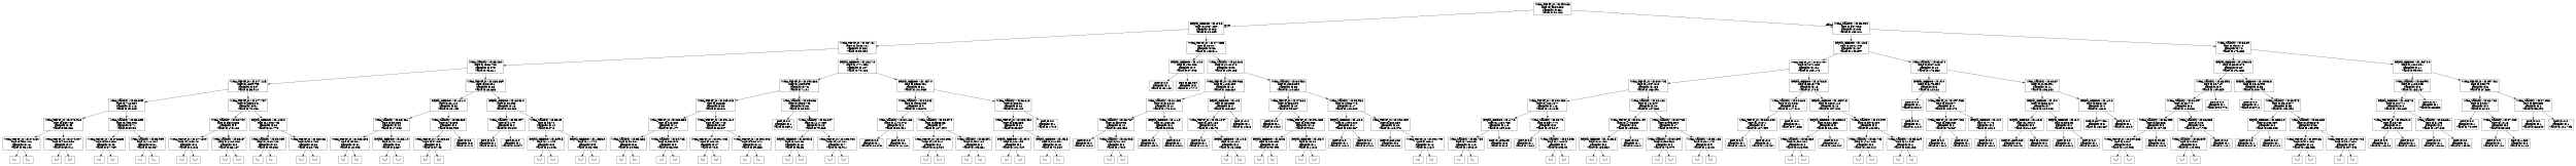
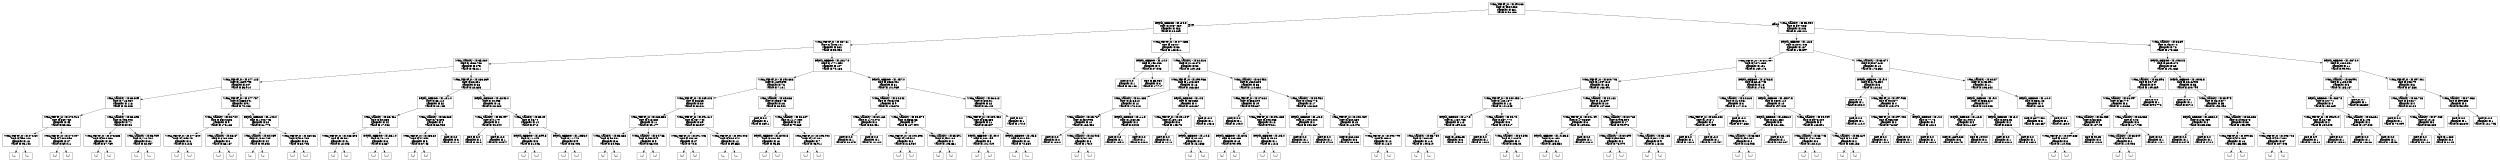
  digraph {
    node [shape=box]
    n1 [label="WOA_TEMP_K <= 294.36\nmse = 4524.038\nsamples = 681\nvalue = 96.403"]
    n2 [label="Depth_GEBCO <= -34.5\nmse = 2487.459\nsamples = 438\nvalue = 64.289"]
    n3 [label="WOA_Salinity <= 35.954\nmse = 3074.38\nsamples = 243\nvalue = 153.221"]
    n4 [label="WOA_TEMP_K <= 287.61\nmse = 1846.141\nsamples = 382\nvalue = 55.052"]
    n5 [label="WOA_TEMP_K <= 277.555\nmse = 2544.7\nsamples = 56\nvalue = 123.511"]
    n6 [label="Depth_GEBCO <= -16.5\nmse = 2201.445\nsamples = 167\nvalue = 143.597"]
    n7 [label="WOA_Salinity <= 36.69\nmse = 4320.72\nsamples = 76\nvalue = 173.832"]
    n8 [label="WOA_Salinity <= 35.234\nmse = 1566.738\nsamples = 275\nvalue = 45.811"]
    n9 [label="Depth_GEBCO <= -2317.0\nmse = 1771.692\nsamples = 107\nvalue = 79.136"]
    n10 [label="Depth_GEBCO <= -14.0\nmse = 193.486\nsamples = 4\nvalue = 27.903"]
    n11 [label="WOA_Salinity <= 32.513\nmse = 2113.678\nsamples = 52\nvalue = 129.135"]
    n12 [label="WOA_TEMP_K <= 277.125\nmse = 1829.793\nsamples = 207\nvalue = 53.914"]
    n13 [label="WOA_TEMP_K <= 283.839\nmse = 88.631\nsamples = 68\nvalue = 22.625"]
    n14 [label="WOA_TEMP_K <= 292.333\nmse = 1229.393\nsamples = 76\nvalue = 71.01"]
    n15 [label="Depth_GEBCO <= -457.0\nmse = 2588.401\nsamples = 31\nvalue = 101.969"]
    n16 [label="WOA_Salinity <= 33.549\nmse = 716.084\nsamples = 116\nvalue = 40.025"]
    n17 [label="WOA_TEMP_K <= 277.757\nmse = 2653.041\nsamples = 91\nvalue = 70.463"]
    n18 [label="Depth_GEBCO <= -131.0\nmse = 85.112\nsamples = 52\nvalue = 20.105"]
    n19 [label="Depth_GEBCO <= -3243.0\nmse = 42.435\nsamples = 16\nvalue = 28.883"]
    n20 [label="WOA_TEMP_K <= 272.918\nmse = 869.752\nsamples = 45\nvalue = 53.031"]
    n21 [label="WOA_Salinity <= 33.895\nmse = 408.908\nsamples = 71\nvalue = 30.96"]
    n22 [label="WOA_Salinity <= 33.704\nmse = 5524.626\nsamples = 9\nvalue = 173.128"]
    n23 [label="Depth_GEBCO <= -140.0\nmse = 1442.745\nsamples = 82\nvalue = 61.776"]
    n24 [label="WOA_TEMP_K <= 272.54\nmse = 493.108\nsamples = 18\nvalue = 43.142"]
    n25 [label="WOA_TEMP_K <= 274.007\nmse = 1002.598\nsamples = 27\nvalue = 59.011"]
    n26 [label="WOA_TEMP_K <= 275.585\nmse = 524.356\nsamples = 40\nvalue = 37.789"]
    n27 [label="WOA_Salinity <= 33.929\nmse = 118.734\nsamples = 31\nvalue = 22.067"]
    n28 [label="(...)"]
    n29 [label="(...)"]
    n30 [label="(...)"]
    n31 [label="(...)"]
    n32 [label="(...)"]
    n33 [label="(...)"]
    n34 [label="(...)"]
    n35 [label="(...)"]
    n36 [label="WOA_TEMP_K <= 277.349\nmse = 1093.75\nsamples = 6\nvalue = 212.5"]
    n37 [label="WOA_Salinity <= 33.87\nmse = 2183.406\nsamples = 3\nvalue = 68.137"]
    n38 [label="WOA_Salinity <= 34.089\nmse = 1380.785\nsamples = 44\nvalue = 40.848"]
    n39 [label="WOA_TEMP_K <= 280.56\nmse = 628.735\nsamples = 38\nvalue = 82.705"]
    n40 [label="(...)"]
    n41 [label="(...)"]
    n42 [label="(...)"]
    n43 [label="(...)"]
    n44 [label="(...)"]
    n45 [label="(...)"]
    n46 [label="(...)"]
    n47 [label="(...)"]
    n48 [label="WOA_Salinity <= 35.461\nmse = 54.883\nsamples = 44\nvalue = 17.962"]
    n49 [label="WOA_Salinity <= 35.385\nmse = 73.595\nsamples = 8\nvalue = 32.964"]
    n50 [label="WOA_Salinity <= 35.497\nmse = 0.179\nsamples = 2\nvalue = 40.244"]
    n51 [label="WOA_Salinity <= 35.29\nmse = 26.74\nsamples = 14\nvalue = 27.2"]
    n52 [label="WOA_TEMP_K <= 283.696\nmse = 49.561\nsamples = 41\nvalue = 18.405"]
    n53 [label="Depth_GEBCO <= -361.0\nmse = 76.116\nsamples = 3\nvalue = 8.667"]
    n54 [label="WOA_TEMP_K <= 283.52\nmse = 27.392\nsamples = 5\nvalue = 37.45"]
    n55 [label="mse = 0.0\nsamples = 3\nvalue = 21.0"]
    n56 [label="(...)"]
    n57 [label="(...)"]
    n58 [label="(...)"]
    n59 [label="(...)"]
    n60 [label="(...)"]
    n61 [label="(...)"]
    n62 [label="mse = 0.0\nsamples = 1\nvalue = 40.0"]
    n63 [label="mse = -0.0\nsamples = 1\nvalue = 40.977"]
    n64 [label="Depth_GEBCO <= -399.5\nmse = 11.279\nsamples = 5\nvalue = 31.246"]
    n65 [label="Depth_GEBCO <= -1353.0\nmse = 11.778\nsamples = 9\nvalue = 23.443"]
    n66 [label="(...)"]
    n67 [label="(...)"]
    n68 [label="(...)"]
    n69 [label="(...)"]
    n70 [label="WOA_TEMP_K <= 289.248\nmse = 526.65\nsamples = 50\nvalue = 63.321"]
    n71 [label="WOA_Salinity <= 35.368\nmse = 2388.743\nsamples = 26\nvalue = 88.522"]
    n72 [label="WOA_Salinity <= 34.842\nmse = 4926.448\nsamples = 9\nvalue = 146.573"]
    n73 [label="WOA_Salinity <= 36.618\nmse = 802.31\nsamples = 22\nvalue = 86.142"]
    n74 [label="WOA_TEMP_K <= 288.536\nmse = 413.882\nsamples = 11\nvalue = 49.177"]
    n75 [label="WOA_TEMP_K <= 291.614\nmse = 467.742\nsamples = 39\nvalue = 68.507"]
    n76 [label="mse = 0.0\nsamples = 1\nvalue = 239.1"]
    n77 [label="WOA_Salinity <= 36.647\nmse = 1117.059\nsamples = 25\nvalue = 79.665"]
    n78 [label="WOA_Salinity <= 35.668\nmse = 93.561\nsamples = 6\nvalue = 64.986"]
    n79 [label="WOA_Salinity <= 34.786\nmse = 298.979\nsamples = 5\nvalue = 36.002"]
    n80 [label="WOA_TEMP_K <= 291.445\nmse = 403.88\nsamples = 27\nvalue = 72.3"]
    n81 [label="WOA_TEMP_K <= 292.003\nmse = 504.872\nsamples = 12\nvalue = 59.658"]
    n82 [label="(...)"]
    n83 [label="(...)"]
    n84 [label="(...)"]
    n85 [label="(...)"]
    n86 [label="(...)"]
    n87 [label="(...)"]
    n88 [label="(...)"]
    n89 [label="(...)"]
    n90 [label="Depth_GEBCO <= -3442.5\nmse = 822.53\nsamples = 18\nvalue = 95.33"]
    n91 [label="WOA_TEMP_K <= 293.942\nmse = 147.031\nsamples = 7\nvalue = 46.911"]
    n92 [label="(...)"]
    n93 [label="(...)"]
    n94 [label="(...)"]
    n95 [label="(...)"]
    n96 [label="WOA_Salinity <= 34.166\nmse = 1172.978\nsamples = 2\nvalue = 52.431"]
    n97 [label="WOA_Salinity <= 35.574\nmse = 3353.36\nsamples = 7\nvalue = 167.494"]
    n98 [label="WOA_TEMP_K <= 289.432\nmse = 586.835\nsamples = 21\nvalue = 83.347"]
    n99 [label="mse = 0.0\nsamples = 1\nvalue = 170.0"]
    n100 [label="mse = 0.0\nsamples = 1\nvalue = 86.679"]
    n101 [label="mse = 0.0\nsamples = 1\nvalue = 18.182"]
    n102 [label="WOA_TEMP_K <= 292.595\nmse = 129.912\nsamples = 3\nvalue = 216.984"]
    n103 [label="WOA_Salinity <= 35.591\nmse = 494.132\nsamples = 4\nvalue = 105.631"]
    n104 [label="(...)"]
    n105 [label="(...)"]
    n106 [label="(...)"]
    n107 [label="(...)"]
    n108 [label="Depth_GEBCO <= -40.0\nmse = 202.199\nsamples = 8\nvalue = 101.419"]
    n109 [label="Depth_GEBCO <= -45.5\nmse = 510.951\nsamples = 13\nvalue = 72.884"]
    n110 [label="(...)"]
    n111 [label="(...)"]
    n112 [label="(...)"]
    n113 [label="(...)"]
    n114 [label="mse = 0.0\nsamples = 1\nvalue = 43.183"]
    n115 [label="mse = 63.054\nsamples = 3\nvalue = 17.717"]
    n116 [label="WOA_TEMP_K <= 290.968\nmse = 1108.629\nsamples = 16\nvalue = 166.864"]
    n117 [label="WOA_Salinity <= 34.952\nmse = 1564.644\nsamples = 36\nvalue = 110.602"]
    n118 [label="WOA_Salinity <= 31.865\nmse = 816.512\nsamples = 12\nvalue = 176.818"]
    n119 [label="Depth_GEBCO <= -4.5\nmse = 484.352\nsamples = 4\nvalue = 130.367"]
    n120 [label="WOA_TEMP_K <= 278.32\nmse = 353.894\nsamples = 19\nvalue = 95.687"]
    n121 [label="WOA_Salinity <= 35.982\nmse = 2426.775\nsamples = 17\nvalue = 128.385"]
    n122 [label="WOA_Salinity <= 25.787\nmse = 254.996\nsamples = 10\nvalue = 166.438"]
    n123 [label="Depth_GEBCO <= -11.5\nmse = 1260.25\nsamples = 2\nvalue = 204.5"]
    n124 [label="WOA_TEMP_K <= 291.047\nmse = 189.188\nsamples = 3\nvalue = 143.75"]
    n125 [label="mse = -0.0\nsamples = 1\nvalue = 103.6"]
    n126 [label="mse = 0.0\nsamples = 2\nvalue = 138.0"]
    n127 [label="WOA_Salinity <= 28.925\nmse = 84.154\nsamples = 8\nvalue = 173.0"]
    n128 [label="mse = 0.0\nsamples = 1\nvalue = 169.0"]
-   n129 [label="mse = 0.0\nsamples = 1\nvalue = 240.0"]
+   n129 [label="mse = 0.0\nvalue = 1\nvalue = 240.0"]
    n130 [label="(...)"]
    n131 [label="(...)"]
    n132 [label="mse = 0.0\nsamples = 1\nvalue = 121.0"]
    n133 [label="Depth_GEBCO <= -14.5\nmse = 22.222\nsamples = 2\nvalue = 151.333"]
    n134 [label="(...)"]
    n135 [label="(...)"]
    n136 [label="mse = 0.0\nsamples = 1\nvalue = 140.0"]
    n137 [label="WOA_TEMP_K <= 291.365\nmse = 298.055\nsamples = 18\nvalue = 94.21"]
    n138 [label="Depth_GEBCO <= -15.5\nmse = 1494.222\nsamples = 2\nvalue = 242.667"]
    n139 [label="WOA_TEMP_K <= 292.469\nmse = 622.684\nsamples = 15\nvalue = 113.478"]
    n140 [label="Depth_GEBCO <= -30.5\nmse = 265.653\nsamples = 15\nvalue = 90.492"]
    n141 [label="Depth_GEBCO <= -25.0\nmse = 45.36\nsamples = 1\nvalue = 112.8"]
    n142 [label="(...)"]
    n143 [label="(...)"]
    n144 [label="(...)"]
    n145 [label="(...)"]
    n146 [label="mse = 0.0\nsamples = 1\nvalue = 188.0"]
    n147 [label="mse = 0.0\nsamples = 1\nvalue = 270.0"]
    n148 [label="mse = 822.222\nsamples = 3\nvalue = 83.333"]
    n149 [label="WOA_TEMP_K <= 292.799\nmse = 436.0\nsamples = 12\nvalue = 118.0"]
    n150 [label="(...)"]
    n151 [label="(...)"]
    n152 [label="WOA_TEMP_K <= 301.997\nmse = 1671.338\nsamples = 151\nvalue = 139.176"]
    n153 [label="WOA_Salinity <= 33.374\nmse = 5007.615\nsamples = 16\nvalue = 178.352"]
    n154 [label="Depth_GEBCO <= -4084.5\nmse = 3309.678\nsamples = 65\nvalue = 191.362"]
    n155 [label="Depth_GEBCO <= -4674.0\nmse = 1822.851\nsamples = 11\nvalue = 99.901"]
    n156 [label="WOA_TEMP_K <= 300.743\nmse = 1447.818\nsamples = 138\nvalue = 136.491"]
    n157 [label="Depth_GEBCO <= -3733.5\nmse = 3213.748\nsamples = 13\nvalue = 170.5"]
    n158 [label="Depth_GEBCO <= -9.0\nmse = 2173.554\nsamples = 5\nvalue = 124.22"]
    n159 [label="WOA_Salinity <= 34.57\nmse = 4145.291\nsamples = 11\nvalue = 206.842"]
    n160 [label="WOA_TEMP_K <= 300.453\nmse = 1221.877\nsamples = 118\nvalue = 141.345"]
    n161 [label="WOA_Salinity <= 34.132\nmse = 1813.97\nsamples = 20\nvalue = 107.368"]
    n162 [label="WOA_Salinity <= 34.815\nmse = 214.061\nsamples = 3\nvalue = 117.416"]
    n163 [label="Depth_GEBCO <= -3507.5\nmse = 2600.112\nsamples = 10\nvalue = 197.043"]
    n164 [label="Depth_GEBCO <= -17.5\nmse = 1130.733\nsamples = 113\nvalue = 139.213"]
    n165 [label="WOA_Salinity <= 33.72\nmse = 587.774\nsamples = 5\nvalue = 194.017"]
    n166 [label="WOA_TEMP_K <= 301.49\nmse = 1748.539\nsamples = 3\nvalue = 169.331"]
    n167 [label="WOA_Salinity <= 34.788\nmse = 905.594\nsamples = 17\nvalue = 94.976"]
    n168 [label="WOA_Salinity <= 35.754\nmse = 1060.69\nsamples = 110\nvalue = 140.319"]
    n169 [label="mse = 1856.25\nsamples = 3\nvalue = 92.5"]
    n170 [label="mse = 0.0\nsamples = 1\nvalue = 140.0"]
    n171 [label="WOA_Salinity <= 34.543\nmse = 118.375\nsamples = 4\nvalue = 203.02"]
    n172 [label="(...)"]
    n173 [label="(...)"]
    n174 [label="(...)"]
    n175 [label="(...)"]
    n176 [label="Depth_GEBCO <= -4183.5\nmse = 61.651\nsamples = 2\nvalue = 135.552"]
    n177 [label="mse = 0.0\nsamples = 1\nvalue = 220.0"]
    n178 [label="WOA_Salinity <= 34.699\nmse = 554.933\nsamples = 8\nvalue = 78.079"]
    n179 [label="WOA_Salinity <= 35.165\nmse = 641.175\nsamples = 9\nvalue = 113.28"]
    n180 [label="(...)"]
    n181 [label="(...)"]
    n182 [label="(...)"]
    n183 [label="(...)"]
    n184 [label="(...)"]
    n185 [label="(...)"]
    n186 [label="WOA_TEMP_K <= 302.202\nmse = 19.671\nsamples = 2\nvalue = 127.439"]
    n187 [label="mse = -0.0\nsamples = 1\nvalue = 97.368"]
    n188 [label="Depth_GEBCO <= -3532.0\nmse = 521.632\nsamples = 5\nvalue = 221.651"]
    n189 [label="WOA_Salinity <= 34.949\nmse = 3475.229\nsamples = 5\nvalue = 162.591"]
    n190 [label="mse = 0.0\nsamples = 1\nvalue = 130.0"]
    n191 [label="mse = -0.0\nsamples = 1\nvalue = 119.757"]
    n192 [label="WOA_Salinity <= 33.382\nmse = 452.232\nsamples = 4\nvalue = 216.925"]
    n193 [label="mse = 0.0\nsamples = 1\nvalue = 250.007"]
    n194 [label="WOA_Salinity <= 33.743\nmse = 1701.633\nsamples = 3\nvalue = 122.212"]
    n195 [label="WOA_Salinity <= 35.619\nmse = 21.545\nsamples = 2\nvalue = 223.158"]
    n196 [label="(...)"]
    n197 [label="(...)"]
    n198 [label="(...)"]
    n199 [label="(...)"]
    n200 [label="(...)"]
    n201 [label="(...)"]
    n202 [label="mse = 0.0\nsamples = 1\nvalue = 200.0"]
    n203 [label="WOA_TEMP_K <= 297.925\nmse = 922.377\nsamples = 4\nvalue = 105.275"]
    n204 [label="Depth_GEBCO <= -9.0\nmse = 2356.612\nsamples = 7\nvalue = 224.545"]
    n205 [label="Depth_GEBCO <= -10.0\nmse = 5581.25\nsamples = 4\nvalue = 182.5"]
    n206 [label="mse = 0.0\nsamples = 1\nvalue = 112.0"]
    n207 [label="WOA_TEMP_K <= 297.406\nmse = 965.069\nsamples = 2\nvalue = 76.067"]
    n208 [label="Depth_GEBCO <= -4.0\nmse = 77.76\nsamples = 2\nvalue = 122.8"]
    n209 [label="mse = 0.0\nsamples = 1\nvalue = 120.0"]
    n210 [label="mse = 0.0\nsamples = 1\nvalue = 54.1"]
    n211 [label="mse = 0.0\nsamples = 1\nvalue = 130.0"]
    n212 [label="Depth_GEBCO <= -13.5\nmse = 1900.0\nsamples = 5\nvalue = 211.667"]
    n213 [label="Depth_GEBCO <= -5.0\nmse = 306.25\nsamples = 2\nvalue = 282.5"]
    n214 [label="mse = 6377.551\nsamples = 3\nvalue = 182.857"]
    n215 [label="mse = 0.0\nsamples = 1\nvalue = 180.0"]
    n216 [label="mse = 1829.688\nsamples = 3\nvalue = 208.75"]
    n217 [label="mse = 1944.0\nsamples = 2\nvalue = 214.0"]
    n218 [label="mse = 0.0\nsamples = 1\nvalue = 300.0"]
    n219 [label="mse = 0.0\nsamples = 1\nvalue = 265.0"]
    n220 [label="WOA_Salinity <= 36.596\nmse = 80.719\nsamples = 9\nvalue = 109.259"]
    n221 [label="Depth_GEBCO <= -4003.5\nmse = 2816.943\nsamples = 56\nvalue = 200.799"]
    n222 [label="WOA_Salinity <= 36.991\nmse = 1103.045\nsamples = 5\nvalue = 135.157"]
    n223 [label="WOA_TEMP_K <= 297.031\nmse = 298.79\nsamples = 6\nvalue = 67.583"]
    n224 [label="WOA_Salinity <= 36.497\nmse = 63.779\nsamples = 8\nvalue = 110.868"]
    n225 [label="mse = 0.0\nsamples = 1\nvalue = 94.772"]
    n226 [label="mse = 0.0\nsamples = 1\nvalue = 307.2"]
    n227 [label="WOA_Salinity <= 35.975\nmse = 2610.577\nsamples = 55\nvalue = 198.296"]
    n228 [label="WOA_Salinity <= 36.455\nmse = 58.586\nsamples = 5\nvalue = 107.45"]
    n229 [label="WOA_Salinity <= 36.563\nmse = 4.05\nsamples = 3\nvalue = 117.705"]
    n230 [label="WOA_TEMP_K <= 299.688\nmse = 6.527\nsamples = 3\nvalue = 110.925"]
    n231 [label="mse = 90.25\nsamples = 2\nvalue = 100.5"]
    n232 [label="WOA_Salinity <= 36.549\nmse = 0.984\nsamples = 2\nvalue = 119.008"]
    n233 [label="mse = 0.0\nsamples = 1\nvalue = 115.1"]
    n234 [label="(...)"]
    n235 [label="(...)"]
    n236 [label="(...)"]
    n237 [label="(...)"]
    n238 [label="Depth_GEBCO <= -3582.0\nmse = 243.469\nsamples = 2\nvalue = 285.833"]
    n239 [label="WOA_Salinity <= 36.358\nmse = 2406.573\nsamples = 53\nvalue = 195.093"]
    n240 [label="mse = 0.0\nsamples = 1\nvalue = 307.9"]
    n241 [label="mse = 0.0\nsamples = 1\nvalue = 274.8"]
    n242 [label="WOA_TEMP_K <= 299.36\nmse = 878.425\nsamples = 16\nvalue = 165.235"]
    n243 [label="WOA_TEMP_K <= 298.726\nmse = 2517.351\nsamples = 37\nvalue = 207.448"]
    n244 [label="(...)"]
    n245 [label="(...)"]
    n246 [label="(...)"]
    n247 [label="(...)"]
    n248 [label="Depth_GEBCO <= -4887.5\nmse = 24.771\nsamples = 4\nvalue = 150.669"]
    n249 [label="mse = -0.7\nsamples = 1\nvalue = 65.354"]
    n250 [label="WOA_Salinity <= 36.728\nmse = 34.317\nsamples = 4\nvalue = 62.04"]
    n251 [label="WOA_Salinity <= 37.038\nmse = 699.638\nsamples = 2\nvalue = 95.294"]
    n252 [label="WOA_TEMP_K <= 296.914\nmse = 28.783\nsamples = 2\nvalue = 154.245"]
    n253 [label="WOA_Salinity <= 36.831\nmse = 3.145\nsamples = 2\nvalue = 147.808"]
    n254 [label="mse = 0.9\nsamples = 1\nvalue = 148.88"]
    n255 [label="mse = 0.0\nsamples = 1\nvalue = 159.61"]
    n256 [label="mse = 0.0\nsamples = 1\nvalue = 146.36"]
    n257 [label="mse = 0.0\nsamples = 1\nvalue = 149.98"]
    n258 [label="mse = 0.0\nsamples = 1\nvalue = 70.009"]
    n259 [label="WOA_Salinity <= 37.463\nmse = 10.15\nsamples = 3\nvalue = 58.625"]
    n260 [label="mse = 0.0\nsamples = 1\nvalue = 68.844"]
    n261 [label="mse = -0.0\nsamples = 1\nvalue = 121.745"]
    n262 [label="mse = 0.0\nsamples = 1\nvalue = 55.126"]
    n263 [label="mse = 1.688\nsamples = 2\nvalue = 61.25"]
    n1 -> n2 [headlabel=True labelangle=45 labeldistance=2.5]
    n1 -> n3 [headlabel=False labelangle=-45 labeldistance=2.5]
    n2 -> n4
    n2 -> n5
    n3 -> n6
    n3 -> n7
    n4 -> n8
    n4 -> n9
    n5 -> n10
    n5 -> n11
    n6 -> n152
    n6 -> n153
    n7 -> n154
    n7 -> n155
    n8 -> n12
    n8 -> n13
    n9 -> n14
    n9 -> n15
    n10 -> n114
    n10 -> n115
    n11 -> n116
    n11 -> n117
    n12 -> n16
    n12 -> n17
    n13 -> n18
    n13 -> n19
    n14 -> n70
    n14 -> n71
    n15 -> n72
    n15 -> n73
    n16 -> n20
    n16 -> n21
    n17 -> n22
    n17 -> n23
    n18 -> n48
    n18 -> n49
    n19 -> n50
    n19 -> n51
    n20 -> n24
    n20 -> n25
    n21 -> n26
    n21 -> n27
    n22 -> n36
    n22 -> n37
    n23 -> n38
    n23 -> n39
    n24 -> n28
    n24 -> n29
    n25 -> n30
    n25 -> n31
    n26 -> n32
    n26 -> n33
    n27 -> n34
    n27 -> n35
    n36 -> n40
    n36 -> n41
    n37 -> n42
    n37 -> n43
    n38 -> n44
    n38 -> n45
    n39 -> n46
    n39 -> n47
    n48 -> n52
    n48 -> n53
    n49 -> n54
    n49 -> n55
    n50 -> n62
    n50 -> n63
    n51 -> n64
    n51 -> n65
    n52 -> n56
    n52 -> n57
    n53 -> n58
    n53 -> n59
    n54 -> n60
    n54 -> n61
    n64 -> n66
    n64 -> n67
    n65 -> n68
    n65 -> n69
    n70 -> n74
    n70 -> n75
    n71 -> n76
    n71 -> n77
    n72 -> n96
    n72 -> n97
    n73 -> n98
    n73 -> n99
    n74 -> n78
    n74 -> n79
    n75 -> n80
    n75 -> n81
    n77 -> n90
    n77 -> n91
    n78 -> n82
    n78 -> n83
    n79 -> n84
    n79 -> n85
    n80 -> n86
    n80 -> n87
    n81 -> n88
    n81 -> n89
    n90 -> n92
    n90 -> n93
    n91 -> n94
    n91 -> n95
    n96 -> n100
    n96 -> n101
    n97 -> n102
    n97 -> n103
    n98 -> n108
    n98 -> n109
    n102 -> n104
    n102 -> n105
    n103 -> n106
    n103 -> n107
    n108 -> n110
    n108 -> n111
    n109 -> n112
    n109 -> n113
    n116 -> n118
    n116 -> n119
    n117 -> n120
    n117 -> n121
    n118 -> n122
    n118 -> n123
    n119 -> n124
    n119 -> n125
    n120 -> n136
    n120 -> n137
    n121 -> n138
    n121 -> n139
    n122 -> n126
    n122 -> n127
    n123 -> n128
    n123 -> n129
    n124 -> n132
    n124 -> n133
    n127 -> n130
    n127 -> n131
    n133 -> n134
    n133 -> n135
    n137 -> n140
    n137 -> n141
    n138 -> n146
    n138 -> n147
    n139 -> n148
    n139 -> n149
    n140 -> n142
    n140 -> n143
    n141 -> n144
    n141 -> n145
    n149 -> n150
    n149 -> n151
    n152 -> n156
    n152 -> n157
    n153 -> n158
    n153 -> n159
    n154 -> n220
    n154 -> n221
    n155 -> n222
    n155 -> n223
    n156 -> n160
    n156 -> n161
    n157 -> n162
    n157 -> n163
    n158 -> n202
    n158 -> n203
    n159 -> n204
    n159 -> n205
    n160 -> n164
    n160 -> n165
    n161 -> n166
    n161 -> n167
    n162 -> n186
    n162 -> n187
    n163 -> n188
    n163 -> n189
    n164 -> n168
    n164 -> n169
    n165 -> n170
    n165 -> n171
    n166 -> n176
    n166 -> n177
    n167 -> n178
    n167 -> n179
    n168 -> n172
    n168 -> n173
    n171 -> n174
    n171 -> n175
    n176 -> n180
    n176 -> n181
    n178 -> n182
    n178 -> n183
    n179 -> n184
    n179 -> n185
    n186 -> n190
    n186 -> n191
    n188 -> n192
    n188 -> n193
    n189 -> n194
    n189 -> n195
    n192 -> n196
    n192 -> n197
    n194 -> n198
    n194 -> n199
    n195 -> n200
    n195 -> n201
    n202 -> n206
    n203 -> n207
    n203 -> n208
    n204 -> n212
    n204 -> n213
    n205 -> n214
    n205 -> n215
    n207 -> n209
    n207 -> n210
    n208 -> n211
    n212 -> n216
    n212 -> n217
    n213 -> n218
    n213 -> n219
    n220 -> n224
    n220 -> n225
    n221 -> n226
    n221 -> n227
    n222 -> n248
    n222 -> n249
    n223 -> n250
    n223 -> n251
    n224 -> n228
    n224 -> n229
    n227 -> n238
    n227 -> n239
    n228 -> n230
    n228 -> n231
    n229 -> n232
    n229 -> n233
    n230 -> n234
    n230 -> n235
    n232 -> n236
    n232 -> n237
    n238 -> n240
    n238 -> n241
    n239 -> n242
    n239 -> n243
    n242 -> n244
    n242 -> n245
    n243 -> n246
    n243 -> n247
    n248 -> n252
    n248 -> n253
    n250 -> n258
    n250 -> n259
    n251 -> n260
    n251 -> n261
    n252 -> n254
    n252 -> n255
    n253 -> n256
    n253 -> n257
    n259 -> n262
    n259 -> n263
  }
